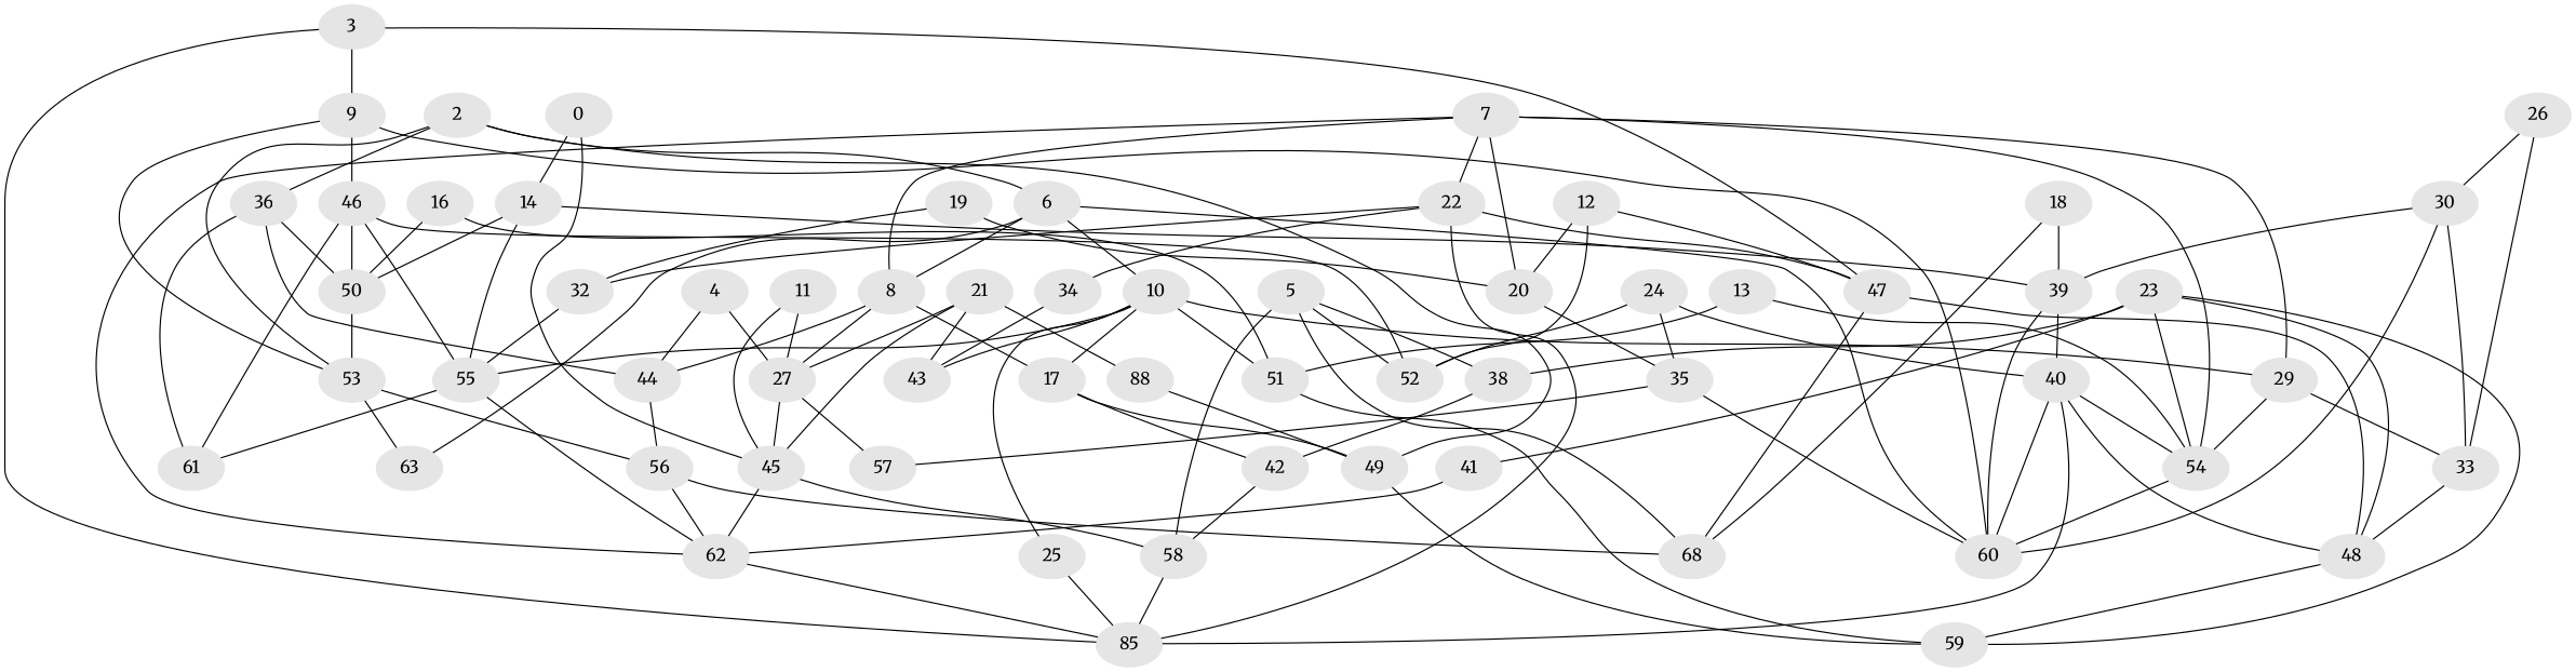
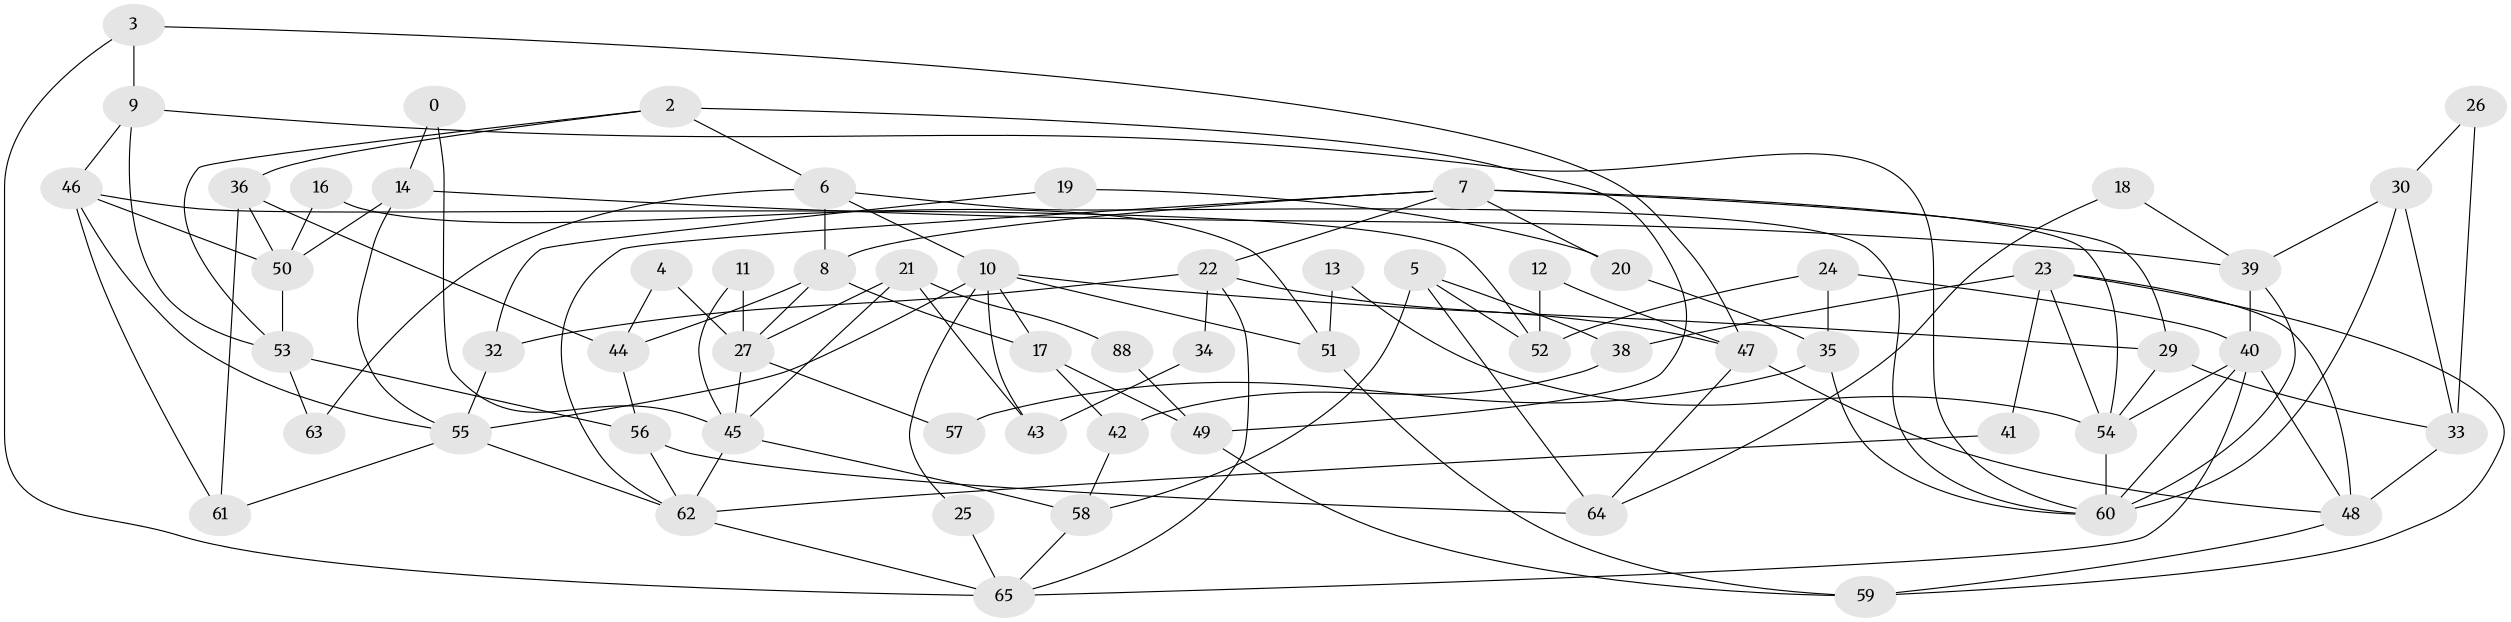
  graph {
    fontname=Merriweather
    node [color=gray90 fontname=Merriweather style=filled]
    edge [fontname=Merriweather]
    n1 [label=0]
    14
    45
    55
    39
    50
    58
    62
    2
    6
    36
    49
    53
    8
    10
    60
    63
    44
    61
    59
    56
    3
    9
    47
-   65 [label=85]
+   65
    46
-   64 [label=68]
+   64
    48
    4
    27
    57
    5
    38
    52
    42
    17
    29
    25
    43
    51
    7
    20
    22
    54
    35
    32
    34
    33
    11
    12
    13
    40
    16
    18
    19
    21
    n57 [label=88]
    23
    41
    24
    26
    30
    n1 -- 14
    n1 -- 45
    14 -- 55
    14 -- 39
    14 -- 50
    45 -- 58
    45 -- 62
    55 -- 62
    55 -- 61
    39 -- 60
    39 -- 40
    50 -- 53
    58 -- 65
    62 -- 65
    2 -- 6
    2 -- 36
    2 -- 49
    2 -- 53
    6 -- 8
    6 -- 10
    6 -- 60
    6 -- 63
    36 -- 50
    36 -- 44
    36 -- 61
    49 -- 59
    53 -- 63
    53 -- 56
    8 -- 44
    8 -- 27
    8 -- 17
    10 -- 55
    10 -- 17
    10 -- 29
    10 -- 25
    10 -- 43
    10 -- 51
    44 -- 56
    56 -- 62
    56 -- 64
    3 -- 9
    3 -- 47
    3 -- 65
    9 -- 53
    9 -- 60
    9 -- 46
    47 -- 64
    47 -- 48
    46 -- 55
    46 -- 50
    46 -- 61
    46 -- 52
    48 -- 59
    4 -- 44
    4 -- 27
    27 -- 45
    27 -- 57
    5 -- 58
    5 -- 64
    5 -- 38
    5 -- 52
    38 -- 42
    42 -- 58
    17 -- 49
    17 -- 42
    29 -- 54
    29 -- 33
    25 -- 65
    51 -- 59
    7 -- 62
    7 -- 8
    7 -- 29
    7 -- 20
    7 -- 22
    7 -- 54
    20 -- 35
    22 -- 47
    22 -- 65
    22 -- 32
    22 -- 34
    54 -- 60
    35 -- 60
    35 -- 57
    32 -- 55
    34 -- 43
    33 -- 48
    11 -- 45
    11 -- 27
    12 -- 47
    12 -- 52
-   12 -- 20
    13 -- 51
    13 -- 54
    40 -- 60
    40 -- 65
    40 -- 48
    40 -- 54
    16 -- 50
    16 -- 51
    18 -- 39
    18 -- 64
    19 -- 20
    19 -- 32
    21 -- 45
    21 -- 27
    21 -- 43
    21 -- n57
    n57 -- 49
    23 -- 59
    23 -- 48
    23 -- 38
    23 -- 54
    23 -- 41
    41 -- 62
    24 -- 52
    24 -- 35
    24 -- 40
    26 -- 33
    26 -- 30
    30 -- 39
    30 -- 60
    30 -- 33
  }
